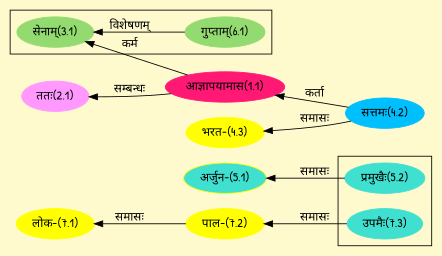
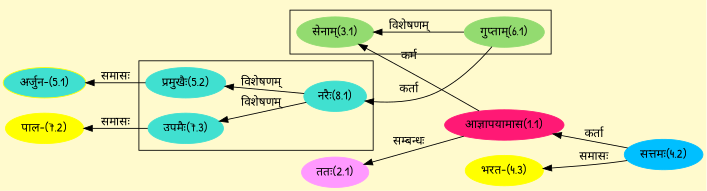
  digraph {
    bgcolor=lemonchiffon1
    compound=true
    fontname="Patrick Hand"
    rankdir=LR
    node [color="#FFFF00" fontname="Patrick Hand" style=filled]
    edge [dir=back fontname="Patrick Hand"]
    n1 [color="#40E0D0" label="प्रमुखैः(5.2)"]
+   n2 [color="#40E0D0" label="नरैः(8.1)"]
    n3 [color="#40E0D0" label="उपमैः(7.3)"]
    n4 [color="#93DB70" label="गुप्ताम्(6.1)"]
    n5 [color="#93DB70" label="सेनाम्(3.1)"]
    n6 [color="#FF1975" label="आज्ञापयामास(1.1)"]
    n7 [color="#00BFFF" label="सत्तमः(4.2)"]
    n8 [color="#FF99FF" label="ततः(2.1)"]
    n9 [label="भरत-(4.3)"]
    n10 [fillcolor="#40E0D0" label="अर्जुन-(5.1)"]
-   n11 [label="लोक-(7.1)"]
    n12 [label="पाल-(7.2)"]
    subgraph cluster_1 {
      n1
+     n2
      n3
    }
    subgraph cluster_2 {
      n4
      n5
    }
+   n1 -> n2 [label="विशेषणम्"]
+   n2 -> n4 [label="कर्ता"]
+   n3 -> n2 [label="विशेषणम्"]
    n5 -> n4 [label="विशेषणम्"]
    n5 -> n6 [label="कर्म"]
    n6 -> n7 [label="कर्ता"]
    n8 -> n6 [label="सम्बन्धः"]
    n9 -> n7 [label="समासः"]
    n10 -> n1 [label="समासः"]
-   n11 -> n12 [label="समासः"]
    n12 -> n3 [label="समासः"]
  }
